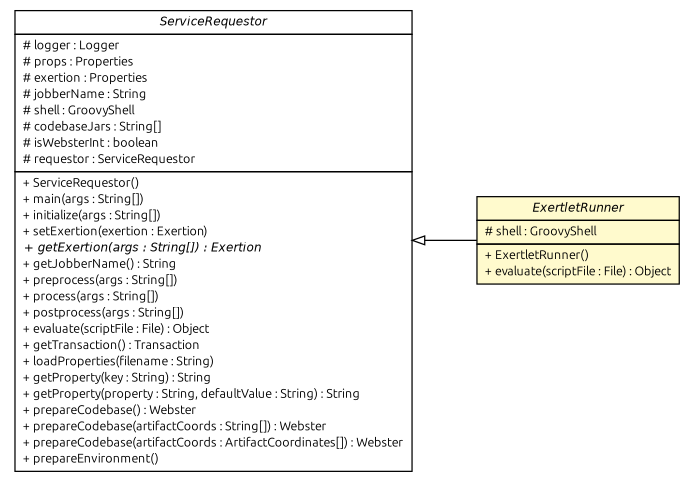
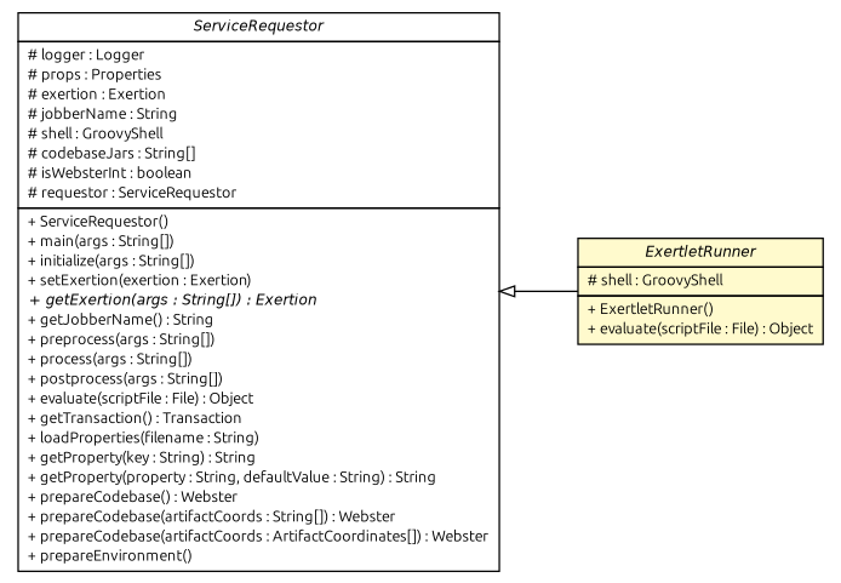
  digraph {
    nodesep=0.25
    ranksep=0.5
    rankdir=LR
    fontname=Ubuntu
    node [fontcolor=black fontname=Ubuntu fontsize=10.0 shape=plaintext]
-   n1 [label=<<table title="sorcer.core.requestor.ServiceRequestor" border="0" cellborder="1" cellspacing="0" cellpadding="2" port="p" href="./ServiceRequestor.html"> 		<tr><td><table border="0" cellspacing="0" cellpadding="1"> <tr><td align="center" balign="center"><font face="Helvetica-Oblique"> ServiceRequestor </font></td></tr> 		</table></td></tr> 		<tr><td><table border="0" cellspacing="0" cellpadding="1"> <tr><td align="left" balign="left"> # logger : Logger </td></tr> <tr><td align="left" balign="left"> # props : Properties </td></tr> <tr><td align="left" balign="left"> # exertion : Properties </td></tr> <tr><td align="left" balign="left"> # jobberName : String </td></tr> <tr><td align="left" balign="left"> # shell : GroovyShell </td></tr> <tr><td align="left" balign="left"> # codebaseJars : String[] </td></tr> <tr><td align="left" balign="left"> # isWebsterInt : boolean </td></tr> <tr><td align="left" balign="left"> # requestor : ServiceRequestor </td></tr> 		</table></td></tr> 		<tr><td><table border="0" cellspacing="0" cellpadding="1"> <tr><td align="left" balign="left"> + ServiceRequestor() </td></tr> <tr><td align="left" balign="left"> + main(args : String[]) </td></tr> <tr><td align="left" balign="left"> + initialize(args : String[]) </td></tr> <tr><td align="left" balign="left"> + setExertion(exertion : Exertion) </td></tr> <tr><td align="left" balign="left"><font face="Helvetica-Oblique" point-size="10.0"> + getExertion(args : String[]) : Exertion </font></td></tr> <tr><td align="left" balign="left"> + getJobberName() : String </td></tr> <tr><td align="left" balign="left"> + preprocess(args : String[]) </td></tr> <tr><td align="left" balign="left"> + process(args : String[]) </td></tr> <tr><td align="left" balign="left"> + postprocess(args : String[]) </td></tr> <tr><td align="left" balign="left"> + evaluate(scriptFile : File) : Object </td></tr> <tr><td align="left" balign="left"> + getTransaction() : Transaction </td></tr> <tr><td align="left" balign="left"> + loadProperties(filename : String) </td></tr> <tr><td align="left" balign="left"> + getProperty(key : String) : String </td></tr> <tr><td align="left" balign="left"> + getProperty(property : String, defaultValue : String) : String </td></tr> <tr><td align="left" balign="left"> + prepareCodebase() : Webster </td></tr> <tr><td align="left" balign="left"> + prepareCodebase(artifactCoords : String[]) : Webster </td></tr> <tr><td align="left" balign="left"> + prepareCodebase(artifactCoords : ArtifactCoordinates[]) : Webster </td></tr> <tr><td align="left" balign="left"> + prepareEnvironment() </td></tr> 		</table></td></tr> 		</table>>]
+   n1 [label=<<table title="sorcer.core.requestor.ServiceRequestor" border="0" cellborder="1" cellspacing="0" cellpadding="2" port="p" href="./ServiceRequestor.html"> 		<tr><td><table border="0" cellspacing="0" cellpadding="1"> <tr><td align="center" balign="center"><font face="Helvetica-Oblique"> ServiceRequestor </font></td></tr> 		</table></td></tr> 		<tr><td><table border="0" cellspacing="0" cellpadding="1"> <tr><td align="left" balign="left"> # logger : Logger </td></tr> <tr><td align="left" balign="left"> # props : Properties </td></tr> <tr><td align="left" balign="left"> # exertion : Exertion </td></tr> <tr><td align="left" balign="left"> # jobberName : String </td></tr> <tr><td align="left" balign="left"> # shell : GroovyShell </td></tr> <tr><td align="left" balign="left"> # codebaseJars : String[] </td></tr> <tr><td align="left" balign="left"> # isWebsterInt : boolean </td></tr> <tr><td align="left" balign="left"> # requestor : ServiceRequestor </td></tr> 		</table></td></tr> 		<tr><td><table border="0" cellspacing="0" cellpadding="1"> <tr><td align="left" balign="left"> + ServiceRequestor() </td></tr> <tr><td align="left" balign="left"> + main(args : String[]) </td></tr> <tr><td align="left" balign="left"> + initialize(args : String[]) </td></tr> <tr><td align="left" balign="left"> + setExertion(exertion : Exertion) </td></tr> <tr><td align="left" balign="left"><font face="Helvetica-Oblique" point-size="10.0"> + getExertion(args : String[]) : Exertion </font></td></tr> <tr><td align="left" balign="left"> + getJobberName() : String </td></tr> <tr><td align="left" balign="left"> + preprocess(args : String[]) </td></tr> <tr><td align="left" balign="left"> + process(args : String[]) </td></tr> <tr><td align="left" balign="left"> + postprocess(args : String[]) </td></tr> <tr><td align="left" balign="left"> + evaluate(scriptFile : File) : Object </td></tr> <tr><td align="left" balign="left"> + getTransaction() : Transaction </td></tr> <tr><td align="left" balign="left"> + loadProperties(filename : String) </td></tr> <tr><td align="left" balign="left"> + getProperty(key : String) : String </td></tr> <tr><td align="left" balign="left"> + getProperty(property : String, defaultValue : String) : String </td></tr> <tr><td align="left" balign="left"> + prepareCodebase() : Webster </td></tr> <tr><td align="left" balign="left"> + prepareCodebase(artifactCoords : String[]) : Webster </td></tr> <tr><td align="left" balign="left"> + prepareCodebase(artifactCoords : ArtifactCoordinates[]) : Webster </td></tr> <tr><td align="left" balign="left"> + prepareEnvironment() </td></tr> 		</table></td></tr> 		</table>>]
    n2 [label=<<table title="sorcer.core.requestor.ExertletRunner" border="0" cellborder="1" cellspacing="0" cellpadding="2" port="p" bgcolor="lemonChiffon" href="./ExertletRunner.html"> 		<tr><td><table border="0" cellspacing="0" cellpadding="1"> <tr><td align="center" balign="center"><font face="Helvetica-Oblique"> ExertletRunner </font></td></tr> 		</table></td></tr> 		<tr><td><table border="0" cellspacing="0" cellpadding="1"> <tr><td align="left" balign="left"> # shell : GroovyShell </td></tr> 		</table></td></tr> 		<tr><td><table border="0" cellspacing="0" cellpadding="1"> <tr><td align="left" balign="left"> + ExertletRunner() </td></tr> <tr><td align="left" balign="left"> + evaluate(scriptFile : File) : Object </td></tr> 		</table></td></tr> 		</table>>]
    n1 -> n2 [arrowtail=empty dir=back fontname=Ubuntu fontsize=10 headport=p labelfontname=Helvetica labelfontsize=10 tailport=p]
  }
